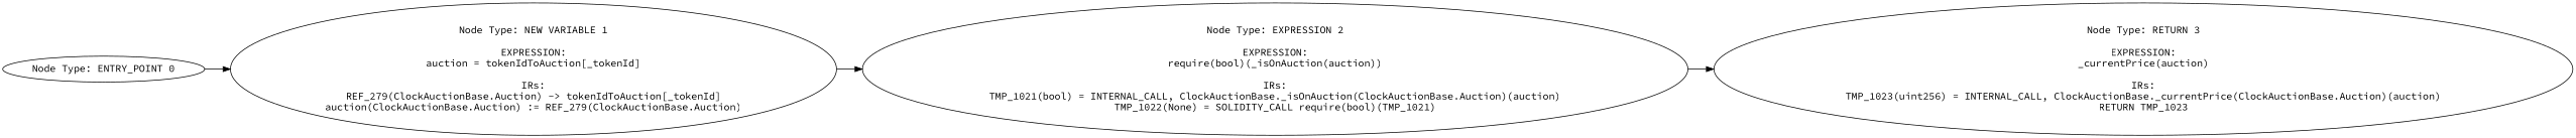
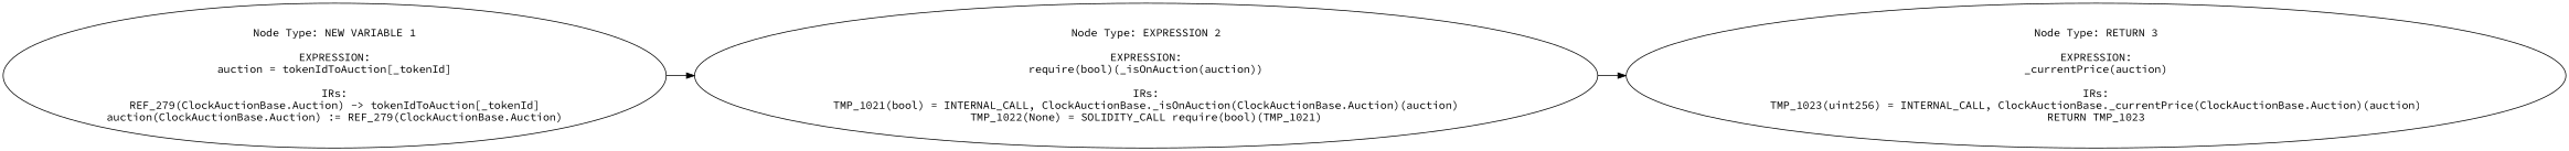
  digraph {
    rankdir=LR
    fontname="Source Code Pro"
    node [fontname="Source Code Pro"]
    edge [fontname="Source Code Pro"]
-   n1 [label="Node Type: ENTRY_POINT 0\n"]
    n2 [label="Node Type: NEW VARIABLE 1\n\nEXPRESSION:\nauction = tokenIdToAuction[_tokenId]\n\nIRs:\nREF_279(ClockAuctionBase.Auction) -> tokenIdToAuction[_tokenId]\nauction(ClockAuctionBase.Auction) := REF_279(ClockAuctionBase.Auction)"]
    n3 [label="Node Type: EXPRESSION 2\n\nEXPRESSION:\nrequire(bool)(_isOnAuction(auction))\n\nIRs:\nTMP_1021(bool) = INTERNAL_CALL, ClockAuctionBase._isOnAuction(ClockAuctionBase.Auction)(auction)\nTMP_1022(None) = SOLIDITY_CALL require(bool)(TMP_1021)"]
    n4 [label="Node Type: RETURN 3\n\nEXPRESSION:\n_currentPrice(auction)\n\nIRs:\nTMP_1023(uint256) = INTERNAL_CALL, ClockAuctionBase._currentPrice(ClockAuctionBase.Auction)(auction)\nRETURN TMP_1023"]
-   n1 -> n2
    n2 -> n3
    n3 -> n4
  }
